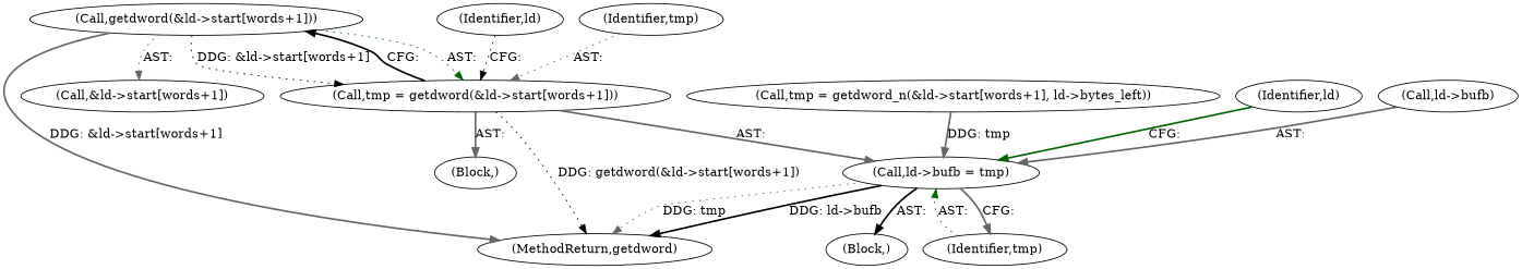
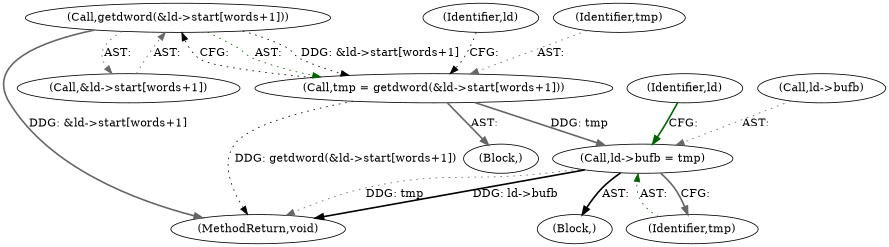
  digraph {
    edge [color=gray40 style=dotted]
    n1 [label="(Call,getdword(&ld->start[words+1]))"]
    n2 [label="(Call,tmp = getdword(&ld->start[words+1]))"]
-   n3 [label="(MethodReturn,getdword)"]
+   n3 [label="(MethodReturn,void)"]
    n4 [label="(Call,&ld->start[words+1])"]
    n5 [label="(Call,ld->bufb = tmp)"]
    n6 [label="(Block,)"]
    n7 [label="(Block,)"]
    n8 [label="(Identifier,tmp)"]
    n9 [label="(Identifier,ld)"]
    n10 [label="(Identifier,ld)"]
    n11 [label="(Identifier,tmp)"]
    n12 [label="(Call,ld->bufb)"]
-   n13 [label="(Call,tmp = getdword_n(&ld->start[words+1], ld->bytes_left))"]
    n1 -> n2 [color=darkgreen label="AST: "]
    n1 -> n2 [color=black label="DDG: &ld->start[words+1]"]
    n1 -> n3 [label="DDG: &ld->start[words+1]" style=bold]
    n1 -> n4 [label="AST: "]
-   n2 -> n1 [color=black label="CFG: " style=bold]
+   n2 -> n1 [color=black label="CFG: "]
    n2 -> n3 [color=black label="DDG: getdword(&ld->start[words+1])"]
-   n2 -> n5 [label="AST: " style=bold]
+   n2 -> n5 [label="DDG: tmp" style=bold]
    n2 -> n6 [label="AST: " style=bold]
+   n4 -> n1 [label="AST: "]
    n5 -> n3 [color=black label="DDG: ld->bufb" style=bold]
    n5 -> n3 [label="DDG: tmp"]
    n5 -> n7 [color=black label="AST: " style=bold]
    n5 -> n8 [label="CFG: " style=bold]
    n8 -> n5 [color=darkgreen label="AST: "]
    n9 -> n5 [color=darkgreen label="CFG: " style=bold]
    n10 -> n2 [color=black label="CFG: "]
    n11 -> n2 [label="AST: "]
-   n12 -> n5 [label="AST: " style=bold]
-   n13 -> n5 [label="DDG: tmp" style=bold]
+   n12 -> n5 [label="AST: "]
  }
